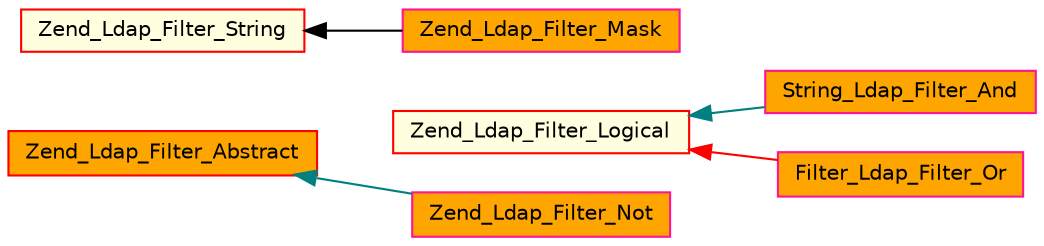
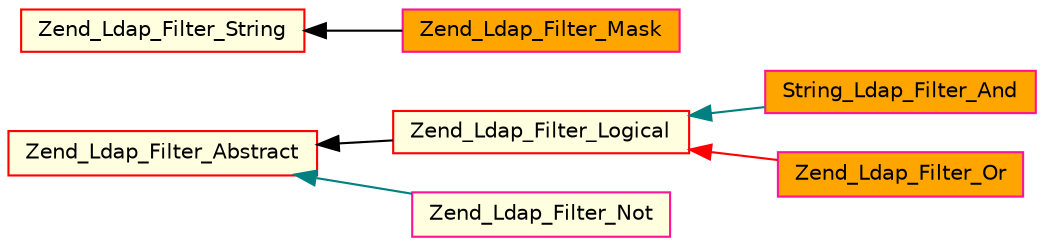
  digraph {
    rankdir=LR
    node [color=deeppink fillcolor=orange fontname=Helvetica fontsize=10 shape=record style=filled]
    edge [color=black dir=back fontname=Helvetica fontsize=10 labelfontname=Helvetica labelfontsize=10 style=solid]
-   n1 [color=red height=0.2 label=Zend_Ldap_Filter_Abstract width=0.4]
+   n1 [color=red fillcolor=lightyellow height=0.2 label=Zend_Ldap_Filter_Abstract width=0.4]
    n2 [color=red fillcolor=lightyellow height=0.2 label=Zend_Ldap_Filter_Logical width=0.4]
-   n3 [height=0.2 label=Zend_Ldap_Filter_Not width=0.4]
+   n3 [fillcolor=lightyellow height=0.2 label=Zend_Ldap_Filter_Not width=0.4]
    n4 [height=0.2 label=String_Ldap_Filter_And width=0.4]
-   n5 [height=0.2 label=Filter_Ldap_Filter_Or width=0.4]
+   n5 [height=0.2 label=Zend_Ldap_Filter_Or width=0.4]
    n6 [color=red fillcolor=lightyellow height=0.2 label=Zend_Ldap_Filter_String width=0.4]
    n7 [height=0.2 label=Zend_Ldap_Filter_Mask width=0.4]
+   n1 -> n2
    n1 -> n3 [color=teal]
    n2 -> n4 [color=teal]
    n2 -> n5 [color=red]
    n6 -> n7
  }
